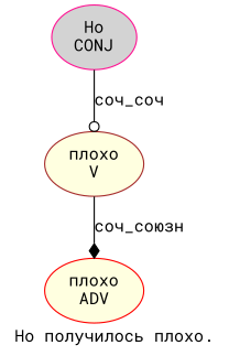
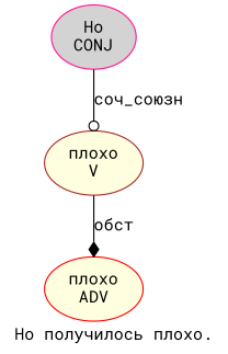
  digraph {
    fontname="Roboto Mono"
    label="Но получилось плохо."
    node [fillcolor=lightyellow fontname="Roboto Mono" penwidth=1 shape=ellipse style=filled]
    edge [color=black fontname="Roboto Mono"]
    n1 [color=deeppink fillcolor=lightgrey label="Но\nCONJ"]
    n2 [color=brown label="плохо\nV"]
    n3 [color=red label="плохо\nADV"]
-   n1 -> n2 [arrowhead=odot label="соч_соч"]
-   n2 -> n3 [arrowhead=diamond label="соч_союзн"]
+   n1 -> n2 [arrowhead=odot label="соч_союзн"]
+   n2 -> n3 [arrowhead=diamond label="обст"]
  }
